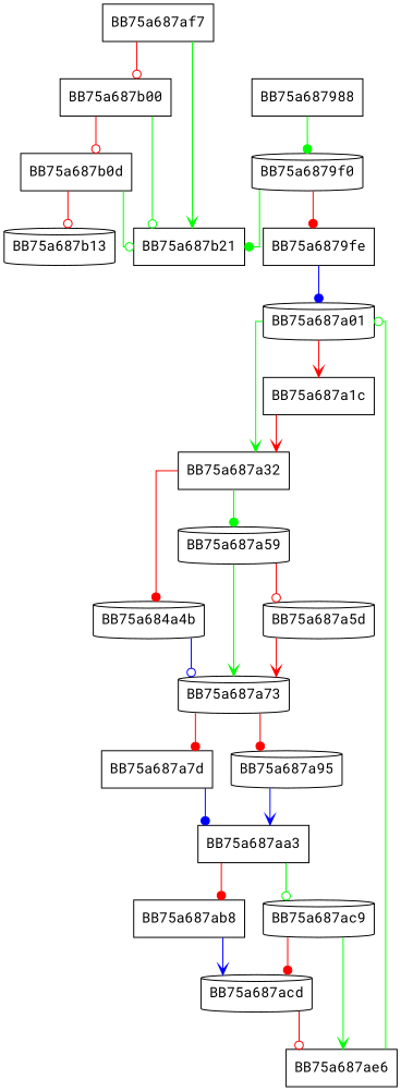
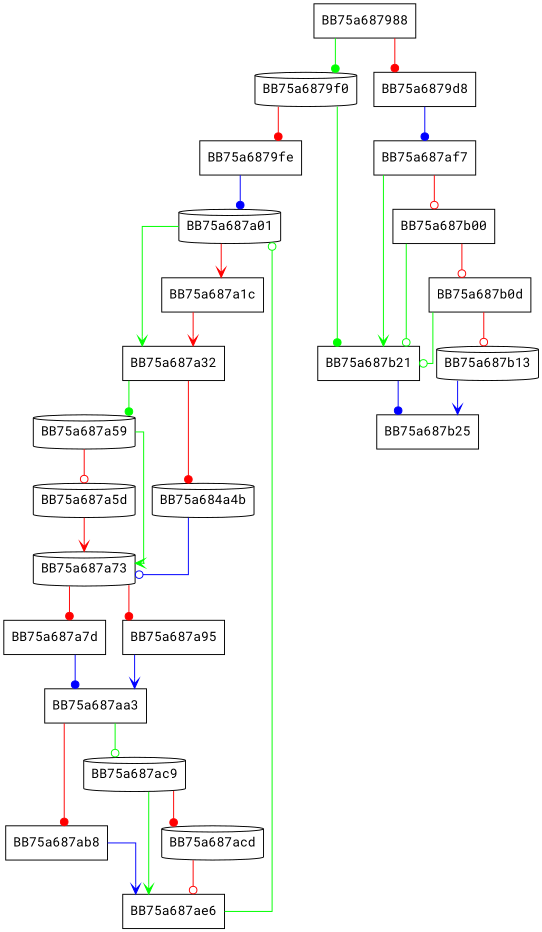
  digraph {
    fontname="Roboto Mono"
    splines=ortho
    node [fontname="Roboto Mono" shape=box]
    edge [arrowhead=dot color=red fontname="Roboto Mono"]
    BB75a6879f0 [shape=cylinder]
    BB75a687988
+   BB75a6879d8
    BB75a687b21
    BB75a6879fe
    BB75a687af7
+   BB75a687b25
    BB75a687a01 [shape=cylinder]
    BB75a687b00
    BB75a687b0d
    BB75a687a32
    BB75a687a1c
    BB75a687a59 [shape=cylinder]
    n14 [label=BB75a684a4b shape=cylinder]
    BB75a687a73 [shape=cylinder]
    BB75a687a5d [shape=cylinder]
-   BB75a687a95 [shape=cylinder]
+   BB75a687a95
    BB75a687a7d
    BB75a687aa3
    BB75a687ac9 [shape=cylinder]
    BB75a687ab8
    BB75a687ae6
    BB75a687acd [shape=cylinder]
    BB75a687b13 [shape=cylinder]
    BB75a6879f0 -> BB75a687b21 [color=green]
    BB75a6879f0 -> BB75a6879fe
    BB75a687988 -> BB75a6879f0 [color=green]
+   BB75a687988 -> BB75a6879d8
+   BB75a6879d8 -> BB75a687af7 [color=blue]
+   BB75a687b21 -> BB75a687b25 [color=blue]
    BB75a6879fe -> BB75a687a01 [color=blue]
    BB75a687af7 -> BB75a687b21 [arrowhead=vee color=green]
    BB75a687af7 -> BB75a687b00 [arrowhead=odot]
    BB75a687a01 -> BB75a687a32 [arrowhead=vee color=green]
    BB75a687a01 -> BB75a687a1c [arrowhead=vee]
    BB75a687b00 -> BB75a687b21 [arrowhead=odot color=green]
    BB75a687b00 -> BB75a687b0d [arrowhead=odot]
    BB75a687b0d -> BB75a687b21 [arrowhead=odot color=green]
    BB75a687b0d -> BB75a687b13 [arrowhead=odot]
    BB75a687a32 -> BB75a687a59 [color=green]
    BB75a687a32 -> n14
    BB75a687a1c -> BB75a687a32 [arrowhead=vee]
    BB75a687a59 -> BB75a687a73 [arrowhead=vee color=green]
    BB75a687a59 -> BB75a687a5d [arrowhead=odot]
    n14 -> BB75a687a73 [arrowhead=odot color=blue]
    BB75a687a73 -> BB75a687a95
    BB75a687a73 -> BB75a687a7d
    BB75a687a5d -> BB75a687a73 [arrowhead=vee]
    BB75a687a95 -> BB75a687aa3 [arrowhead=vee color=blue]
    BB75a687a7d -> BB75a687aa3 [color=blue]
    BB75a687aa3 -> BB75a687ac9 [arrowhead=odot color=green]
    BB75a687aa3 -> BB75a687ab8
    BB75a687ac9 -> BB75a687ae6 [arrowhead=vee color=green]
    BB75a687ac9 -> BB75a687acd
-   BB75a687ab8 -> BB75a687acd [arrowhead=vee color=blue]
+   BB75a687ab8 -> BB75a687ae6 [arrowhead=vee color=blue]
    BB75a687ae6 -> BB75a687a01 [arrowhead=odot color=green]
    BB75a687acd -> BB75a687ae6 [arrowhead=odot]
+   BB75a687b13 -> BB75a687b25 [arrowhead=vee color=blue]
  }
